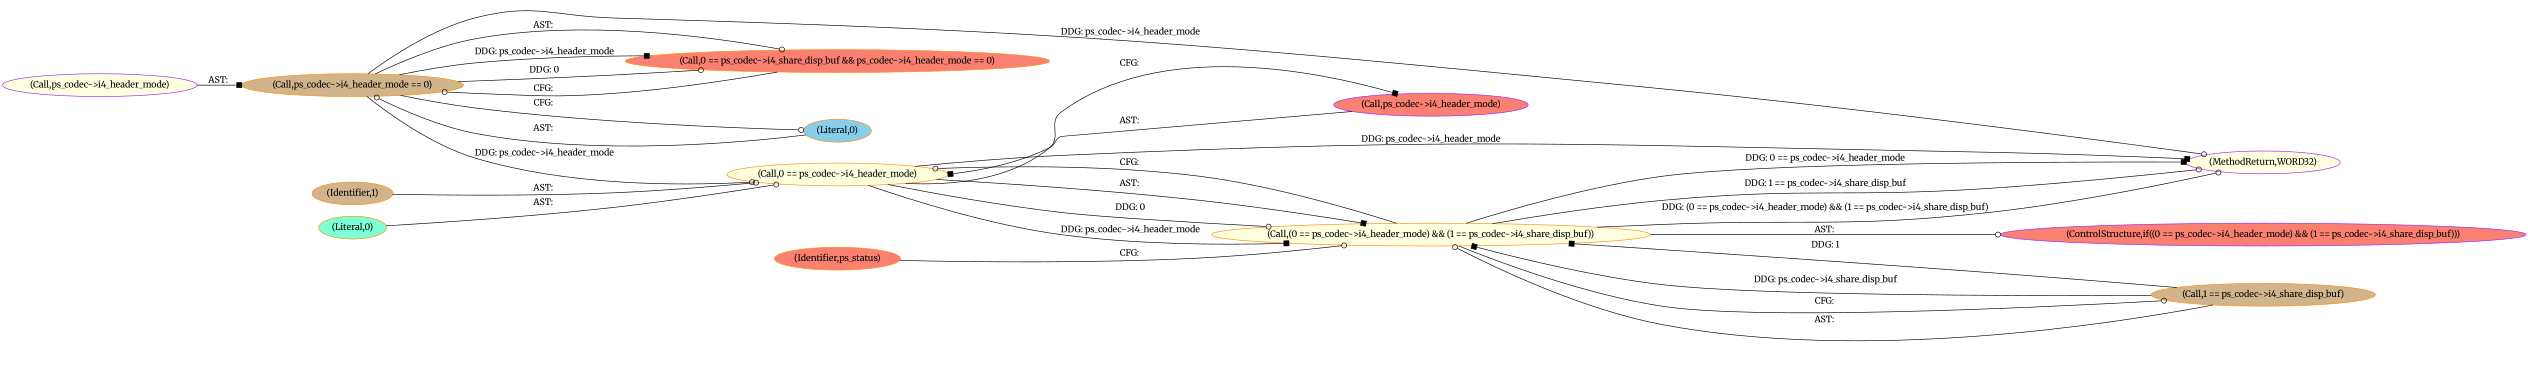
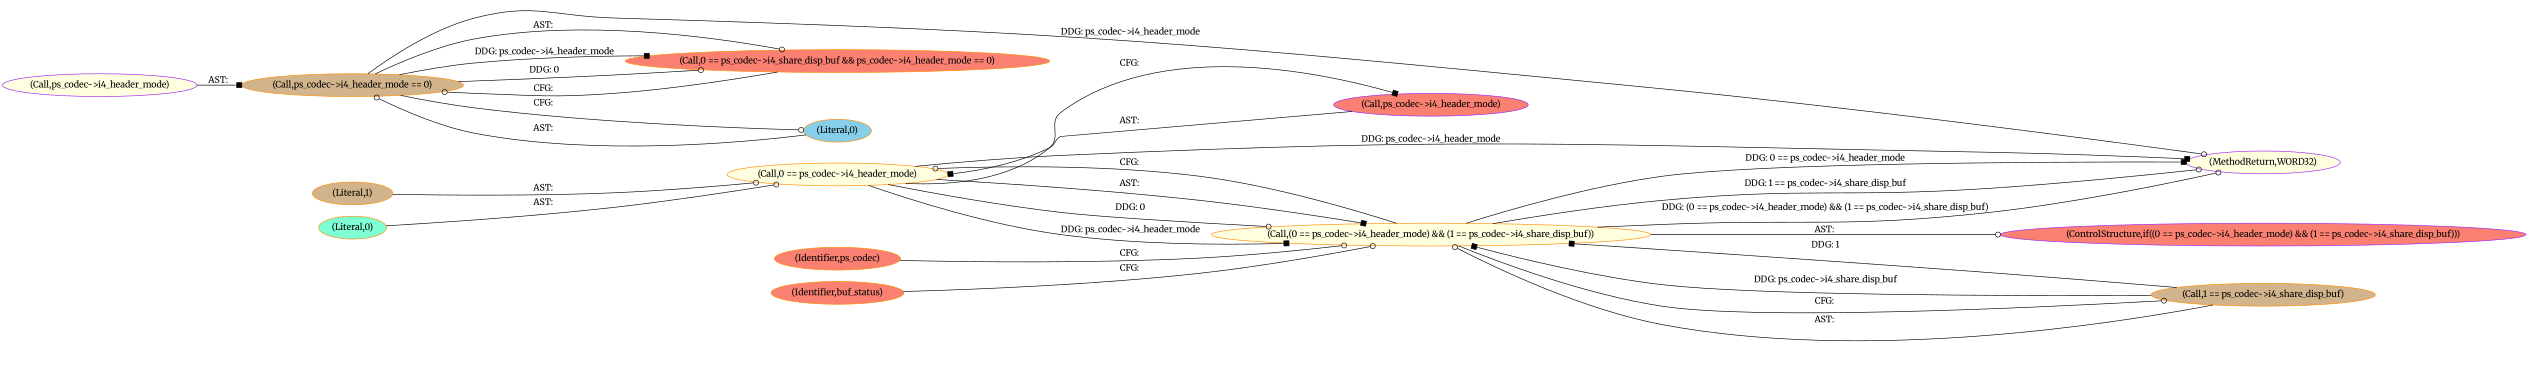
  digraph {
    fontname=Merriweather
    rankdir=LR
    node [color=darkorange fillcolor=salmon fontname=Merriweather style=filled]
    edge [arrowhead=odot fontname=Merriweather]
    n1 [fillcolor=lightyellow label="(Call,0 == ps_codec->i4_header_mode)"]
    n2 [fillcolor=lightyellow label="(Call,(0 == ps_codec->i4_header_mode) && (1 == ps_codec->i4_share_disp_buf))"]
    n3 [color=purple fillcolor=lightyellow label="(MethodReturn,WORD32)"]
    n4 [color=purple label="(Call,ps_codec->i4_header_mode)"]
    n5 [color=purple label="(ControlStructure,if((0 == ps_codec->i4_header_mode) && (1 == ps_codec->i4_share_disp_buf)))"]
    n6 [fillcolor=tan label="(Call,1 == ps_codec->i4_share_disp_buf)"]
    n7 [fillcolor=tan label="(Call,ps_codec->i4_header_mode == 0)"]
    n8 [fillcolor=skyblue label="(Literal,0)"]
    n9 [label="(Call,0 == ps_codec->i4_share_disp_buf && ps_codec->i4_header_mode == 0)"]
-   n11 [label="(Identifier,ps_status)"]
+   n10 [label="(Identifier,buf_status)"]
+   n11 [label="(Identifier,ps_codec)"]
    n12 [color=purple fillcolor=lightyellow label="(Call,ps_codec->i4_header_mode)"]
    n13 [fillcolor=aquamarine label="(Literal,0)"]
-   n14 [fillcolor=tan label="(Identifier,1)"]
+   n14 [fillcolor=tan label="(Literal,1)"]
    n1 -> n2 [arrowhead=box label="AST: "]
    n1 -> n2 [label="DDG: 0"]
    n1 -> n2 [arrowhead=box label="DDG: ps_codec->i4_header_mode"]
    n1 -> n3 [arrowhead=box label="DDG: ps_codec->i4_header_mode"]
    n1 -> n4 [arrowhead=box label="CFG: "]
    n2 -> n1 [label="CFG: "]
    n2 -> n3 [arrowhead=box label="DDG: 0 == ps_codec->i4_header_mode"]
    n2 -> n3 [label="DDG: 1 == ps_codec->i4_share_disp_buf"]
    n2 -> n3 [label="DDG: (0 == ps_codec->i4_header_mode) && (1 == ps_codec->i4_share_disp_buf)"]
    n2 -> n5 [label="AST: "]
    n2 -> n6 [label="CFG: "]
    n4 -> n1 [arrowhead=box label="AST: "]
    n6 -> n2 [label="AST: "]
    n6 -> n2 [arrowhead=box label="DDG: 1"]
    n6 -> n2 [arrowhead=box label="DDG: ps_codec->i4_share_disp_buf"]
-   n7 -> n1 [label="DDG: ps_codec->i4_header_mode"]
    n7 -> n3 [label="DDG: ps_codec->i4_header_mode"]
    n7 -> n8 [label="CFG: "]
    n7 -> n9 [label="AST: "]
    n7 -> n9 [arrowhead=box label="DDG: ps_codec->i4_header_mode"]
    n7 -> n9 [label="DDG: 0"]
    n8 -> n7 [label="AST: "]
    n9 -> n7 [label="CFG: "]
+   n10 -> n2 [label="CFG: "]
    n11 -> n2 [label="CFG: "]
    n12 -> n7 [arrowhead=box label="AST: "]
    n13 -> n1 [label="AST: "]
    n14 -> n1 [label="AST: "]
  }
